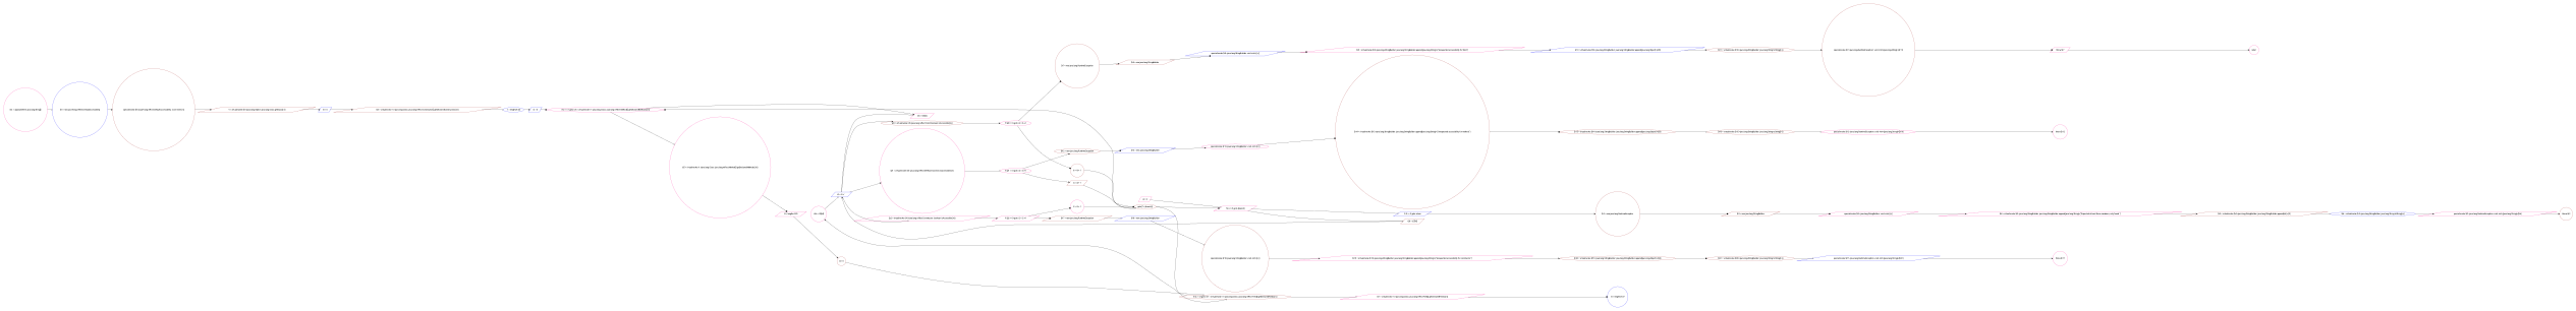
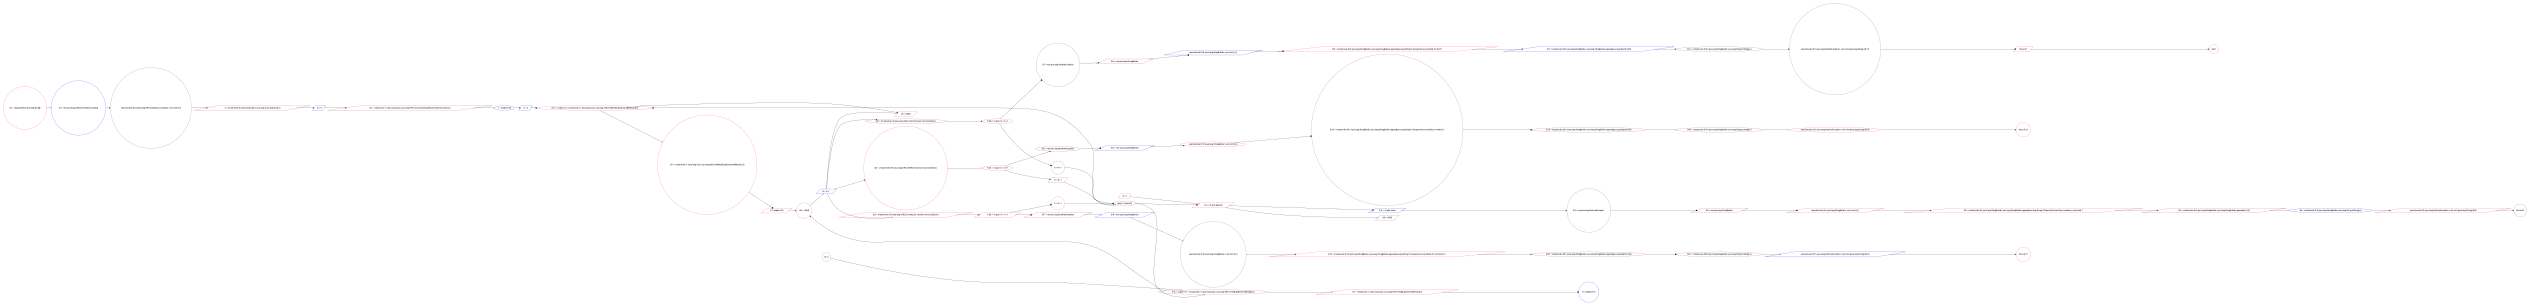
  digraph {
    fontname=Roboto
    rankdir=LR
    node [color=deeppink fontname=Roboto shape=parallelogram]
    edge [arrowhead=vee fontname=Roboto]
    "r22 := @parameter0: java.lang.String[]" [shape=circle]
    "$r0 = new javaT.lang.reflect.DefaultAccessibility" [color=blue shape=circle]
    "specialinvoke $r0.<javaT.lang.reflect.DefaultAccessibility: void <init>()>()" [color=brown shape=circle]
    "r1 = virtualinvoke $r0.<java.lang.Object: java.lang.Class getClass()>()" [color=brown]
    "i0 = 0" [color=blue]
    "r23 = virtualinvoke r1.<java.lang.Class: java.lang.reflect.Constructor[] getDeclaredConstructors()>()" [color=brown]
    "i1 = lengthof r23" [color=blue shape=ellipse]
    "i2 = 0" [color=blue]
    "if i2 >= i1 goto r25 = virtualinvoke r1.<java.lang.Class: java.lang.reflect.Method[] getDeclaredMethods()>()" [shape=ellipse]
    "r24 = r23[i2]"
    "r25 = virtualinvoke r1.<java.lang.Class: java.lang.reflect.Method[] getDeclaredMethods()>()" [shape=circle]
    "i3 = lengthof r25"
    "i0 = i0 + 1" [color=blue]
    "$z2 = virtualinvoke r24.<java.lang.reflect.Constructor: boolean isAccessible()>()"
    "$z1 = virtualinvoke r26.<java.lang.reflect.Method: boolean isAccessible()>()" [shape=circle]
    "$z0 = virtualinvoke r28.<java.lang.reflect.Field: boolean isAccessible()>()" [color=brown shape=ellipse]
    "if $z2 == 0 goto i2 = i2 + 1"
    "if $z1 == 0 goto i4 = i4 + 1" [shape=ellipse]
    "if $z0 == 0 goto i6 = i6 + 1" [shape=ellipse]
    "$r17 = new java.lang.RuntimeException" [color=brown]
    "i2 = i2 + 1" [shape=circle]
    "$r18 = new java.lang.StringBuilder" [color=blue]
    "goto [?= (branch)]" [color=brown shape=ellipse]
    "specialinvoke $r18.<java.lang.StringBuilder: void <init>()>()" [color=brown shape=circle]
    "$r19 = virtualinvoke $r18.<java.lang.StringBuilder: java.lang.StringBuilder append(java.lang.String)>(\"Unexpected accessibility for constructor \")"
    "$r20 = virtualinvoke $r19.<java.lang.StringBuilder: java.lang.StringBuilder append(java.lang.Object)>(r24)" [color=brown shape=ellipse]
    "$r21 = virtualinvoke $r20.<java.lang.StringBuilder: java.lang.String toString()>()" [color=brown shape=ellipse]
    "specialinvoke $r17.<java.lang.RuntimeException: void <init>(java.lang.String)>($r21)" [color=blue]
    "throw $r17" [shape=circle]
    "if i4 >= i3 goto r27 = virtualinvoke r1.<java.lang.Class: java.lang.reflect.Field[] getDeclaredFields()>()" [color=brown shape=ellipse]
    "if i6 >= i5 goto (branch)"
    "r26 = r25[i4]" [shape=circle]
    "r27 = virtualinvoke r1.<java.lang.Class: java.lang.reflect.Field[] getDeclaredFields()>()"
    "r28 = r27[i6]" [color=brown]
    "if i0 >= 3 goto return" [color=blue]
    "i4 = 0" [color=brown shape=circle]
    "i5 = lengthof r27" [color=blue shape=circle]
    "$r12 = new java.lang.RuntimeException" [color=brown shape=ellipse]
    "i4 = i4 + 1" [color=brown]
    "$r13 = new java.lang.StringBuilder" [color=blue]
    "specialinvoke $r13.<java.lang.StringBuilder: void <init>()>()" [shape=ellipse]
    "$r14 = virtualinvoke $r13.<java.lang.StringBuilder: java.lang.StringBuilder append(java.lang.String)>(\"Unexpected accessibility for method \")" [color=brown shape=circle]
    "$r15 = virtualinvoke $r14.<java.lang.StringBuilder: java.lang.StringBuilder append(java.lang.Object)>(r26)" [color=brown shape=ellipse]
    "$r16 = virtualinvoke $r15.<java.lang.StringBuilder: java.lang.String toString()>()" [color=brown shape=ellipse]
    "specialinvoke $r12.<java.lang.RuntimeException: void <init>(java.lang.String)>($r16)" [shape=ellipse]
    "throw $r12" [shape=circle]
    "i6 = 0"
    "$r2 = new java.lang.RuntimeException" [color=brown shape=circle]
    "$r7 = new java.lang.RuntimeException" [color=brown shape=circle]
    "i6 = i6 + 1" [color=brown shape=circle]
    "$r8 = new java.lang.StringBuilder" [color=brown]
    "specialinvoke $r8.<java.lang.StringBuilder: void <init>()>()" [color=blue]
    "$r9 = virtualinvoke $r8.<java.lang.StringBuilder: java.lang.StringBuilder append(java.lang.String)>(\"Unexpected accessibility for field \")"
    "$r10 = virtualinvoke $r9.<java.lang.StringBuilder: java.lang.StringBuilder append(java.lang.Object)>(r28)" [color=blue]
    "$r11 = virtualinvoke $r10.<java.lang.StringBuilder: java.lang.String toString()>()" [color=brown shape=ellipse]
    "specialinvoke $r7.<java.lang.RuntimeException: void <init>(java.lang.String)>($r11)" [color=brown shape=circle]
    "throw $r7"
    return [shape=circle]
    "$r3 = new java.lang.StringBuilder" [color=brown]
    "specialinvoke $r3.<java.lang.StringBuilder: void <init>()>()"
    "$r4 = virtualinvoke $r3.<java.lang.StringBuilder: java.lang.StringBuilder append(java.lang.String)>(\"Expected at least three members; only found \")"
    "$r5 = virtualinvoke $r4.<java.lang.StringBuilder: java.lang.StringBuilder append(int)>(i0)" [color=brown]
    "$r6 = virtualinvoke $r5.<java.lang.StringBuilder: java.lang.String toString()>()" [color=blue shape=ellipse]
    "specialinvoke $r2.<java.lang.RuntimeException: void <init>(java.lang.String)>($r6)"
    "throw $r2" [color=brown shape=circle]
    "r22 := @parameter0: java.lang.String[]" -> "$r0 = new javaT.lang.reflect.DefaultAccessibility" [arrowhead=odot]
    "$r0 = new javaT.lang.reflect.DefaultAccessibility" -> "specialinvoke $r0.<javaT.lang.reflect.DefaultAccessibility: void <init>()>()"
    "specialinvoke $r0.<javaT.lang.reflect.DefaultAccessibility: void <init>()>()" -> "r1 = virtualinvoke $r0.<java.lang.Object: java.lang.Class getClass()>()"
    "r1 = virtualinvoke $r0.<java.lang.Object: java.lang.Class getClass()>()" -> "i0 = 0"
    "i0 = 0" -> "r23 = virtualinvoke r1.<java.lang.Class: java.lang.reflect.Constructor[] getDeclaredConstructors()>()"
    "r23 = virtualinvoke r1.<java.lang.Class: java.lang.reflect.Constructor[] getDeclaredConstructors()>()" -> "i1 = lengthof r23" [arrowhead=odot]
    "i1 = lengthof r23" -> "i2 = 0"
    "i2 = 0" -> "if i2 >= i1 goto r25 = virtualinvoke r1.<java.lang.Class: java.lang.reflect.Method[] getDeclaredMethods()>()" [arrowhead=box]
    "if i2 >= i1 goto r25 = virtualinvoke r1.<java.lang.Class: java.lang.reflect.Method[] getDeclaredMethods()>()" -> "r24 = r23[i2]"
    "if i2 >= i1 goto r25 = virtualinvoke r1.<java.lang.Class: java.lang.reflect.Method[] getDeclaredMethods()>()" -> "r25 = virtualinvoke r1.<java.lang.Class: java.lang.reflect.Method[] getDeclaredMethods()>()" [arrowhead=odot]
    "r25 = virtualinvoke r1.<java.lang.Class: java.lang.reflect.Method[] getDeclaredMethods()>()" -> "i3 = lengthof r25" [arrowhead=box]
-   "i3 = lengthof r25" -> "i4 = 0"
+   "i3 = lengthof r25" -> "r26 = r25[i4]"
    "i0 = i0 + 1" -> "r24 = r23[i2]" [arrowhead=odot]
    "i0 = i0 + 1" -> "$z2 = virtualinvoke r24.<java.lang.reflect.Constructor: boolean isAccessible()>()" [arrowhead=odot]
    "i0 = i0 + 1" -> "$z1 = virtualinvoke r26.<java.lang.reflect.Method: boolean isAccessible()>()"
    "i0 = i0 + 1" -> "$z0 = virtualinvoke r28.<java.lang.reflect.Field: boolean isAccessible()>()"
    "$z2 = virtualinvoke r24.<java.lang.reflect.Constructor: boolean isAccessible()>()" -> "if $z2 == 0 goto i2 = i2 + 1"
    "$z1 = virtualinvoke r26.<java.lang.reflect.Method: boolean isAccessible()>()" -> "if $z1 == 0 goto i4 = i4 + 1" [arrowhead=odot]
    "$z0 = virtualinvoke r28.<java.lang.reflect.Field: boolean isAccessible()>()" -> "if $z0 == 0 goto i6 = i6 + 1"
    "if $z2 == 0 goto i2 = i2 + 1" -> "$r17 = new java.lang.RuntimeException" [arrowhead=box]
    "if $z2 == 0 goto i2 = i2 + 1" -> "i2 = i2 + 1" [arrowhead=box]
    "if $z1 == 0 goto i4 = i4 + 1" -> "$r12 = new java.lang.RuntimeException"
    "if $z1 == 0 goto i4 = i4 + 1" -> "i4 = i4 + 1"
    "if $z0 == 0 goto i6 = i6 + 1" -> "$r7 = new java.lang.RuntimeException" [arrowhead=box]
    "if $z0 == 0 goto i6 = i6 + 1" -> "i6 = i6 + 1" [arrowhead=box]
    "$r17 = new java.lang.RuntimeException" -> "$r18 = new java.lang.StringBuilder" [arrowhead=odot]
    "i2 = i2 + 1" -> "goto [?= (branch)]" [arrowhead=odot]
    "$r18 = new java.lang.StringBuilder" -> "specialinvoke $r18.<java.lang.StringBuilder: void <init>()>()" [arrowhead=odot]
    "goto [?= (branch)]" -> "if i2 >= i1 goto r25 = virtualinvoke r1.<java.lang.Class: java.lang.reflect.Method[] getDeclaredMethods()>()" [arrowhead=box]
    "goto [?= (branch)]" -> "if i4 >= i3 goto r27 = virtualinvoke r1.<java.lang.Class: java.lang.reflect.Field[] getDeclaredFields()>()" [arrowhead=odot]
    "goto [?= (branch)]" -> "if i6 >= i5 goto (branch)" [arrowhead=box]
    "specialinvoke $r18.<java.lang.StringBuilder: void <init>()>()" -> "$r19 = virtualinvoke $r18.<java.lang.StringBuilder: java.lang.StringBuilder append(java.lang.String)>(\"Unexpected accessibility for constructor \")"
    "$r19 = virtualinvoke $r18.<java.lang.StringBuilder: java.lang.StringBuilder append(java.lang.String)>(\"Unexpected accessibility for constructor \")" -> "$r20 = virtualinvoke $r19.<java.lang.StringBuilder: java.lang.StringBuilder append(java.lang.Object)>(r24)"
    "$r20 = virtualinvoke $r19.<java.lang.StringBuilder: java.lang.StringBuilder append(java.lang.Object)>(r24)" -> "$r21 = virtualinvoke $r20.<java.lang.StringBuilder: java.lang.String toString()>()" [arrowhead=box]
    "$r21 = virtualinvoke $r20.<java.lang.StringBuilder: java.lang.String toString()>()" -> "specialinvoke $r17.<java.lang.RuntimeException: void <init>(java.lang.String)>($r21)" [arrowhead=odot]
    "specialinvoke $r17.<java.lang.RuntimeException: void <init>(java.lang.String)>($r21)" -> "throw $r17"
    "if i4 >= i3 goto r27 = virtualinvoke r1.<java.lang.Class: java.lang.reflect.Field[] getDeclaredFields()>()" -> "r26 = r25[i4]"
    "if i4 >= i3 goto r27 = virtualinvoke r1.<java.lang.Class: java.lang.reflect.Field[] getDeclaredFields()>()" -> "r27 = virtualinvoke r1.<java.lang.Class: java.lang.reflect.Field[] getDeclaredFields()>()" [arrowhead=odot]
    "if i6 >= i5 goto (branch)" -> "r28 = r27[i6]" [arrowhead=odot]
-   "if i6 >= i5 goto (branch)" -> "if i0 >= 3 goto return" [arrowhead=odot]
+   "if i6 >= i5 goto (branch)" -> "if i0 >= 3 goto return" [arrowhead=box]
    "r26 = r25[i4]" -> "i0 = i0 + 1" [arrowhead=odot]
    "r27 = virtualinvoke r1.<java.lang.Class: java.lang.reflect.Field[] getDeclaredFields()>()" -> "i5 = lengthof r27" [arrowhead=box]
-   "r28 = r27[i6]" -> "i0 = i0 + 1"
    "if i0 >= 3 goto return" -> "$r2 = new java.lang.RuntimeException"
    "i4 = 0" -> "if i4 >= i3 goto r27 = virtualinvoke r1.<java.lang.Class: java.lang.reflect.Field[] getDeclaredFields()>()" [arrowhead=odot]
    "$r12 = new java.lang.RuntimeException" -> "$r13 = new java.lang.StringBuilder" [arrowhead=box]
    "i4 = i4 + 1" -> "goto [?= (branch)]" [arrowhead=box]
    "$r13 = new java.lang.StringBuilder" -> "specialinvoke $r13.<java.lang.StringBuilder: void <init>()>()"
    "specialinvoke $r13.<java.lang.StringBuilder: void <init>()>()" -> "$r14 = virtualinvoke $r13.<java.lang.StringBuilder: java.lang.StringBuilder append(java.lang.String)>(\"Unexpected accessibility for method \")" [arrowhead=box]
    "$r14 = virtualinvoke $r13.<java.lang.StringBuilder: java.lang.StringBuilder append(java.lang.String)>(\"Unexpected accessibility for method \")" -> "$r15 = virtualinvoke $r14.<java.lang.StringBuilder: java.lang.StringBuilder append(java.lang.Object)>(r26)" [arrowhead=box]
    "$r15 = virtualinvoke $r14.<java.lang.StringBuilder: java.lang.StringBuilder append(java.lang.Object)>(r26)" -> "$r16 = virtualinvoke $r15.<java.lang.StringBuilder: java.lang.String toString()>()" [arrowhead=odot]
    "$r16 = virtualinvoke $r15.<java.lang.StringBuilder: java.lang.String toString()>()" -> "specialinvoke $r12.<java.lang.RuntimeException: void <init>(java.lang.String)>($r16)" [arrowhead=odot]
    "specialinvoke $r12.<java.lang.RuntimeException: void <init>(java.lang.String)>($r16)" -> "throw $r12"
    "i6 = 0" -> "if i6 >= i5 goto (branch)" [arrowhead=odot]
    "$r2 = new java.lang.RuntimeException" -> "$r3 = new java.lang.StringBuilder" [arrowhead=box]
    "$r7 = new java.lang.RuntimeException" -> "$r8 = new java.lang.StringBuilder"
    "i6 = i6 + 1" -> "goto [?= (branch)]" [arrowhead=odot]
    "$r8 = new java.lang.StringBuilder" -> "specialinvoke $r8.<java.lang.StringBuilder: void <init>()>()" [arrowhead=box]
    "specialinvoke $r8.<java.lang.StringBuilder: void <init>()>()" -> "$r9 = virtualinvoke $r8.<java.lang.StringBuilder: java.lang.StringBuilder append(java.lang.String)>(\"Unexpected accessibility for field \")" [arrowhead=box]
    "$r9 = virtualinvoke $r8.<java.lang.StringBuilder: java.lang.StringBuilder append(java.lang.String)>(\"Unexpected accessibility for field \")" -> "$r10 = virtualinvoke $r9.<java.lang.StringBuilder: java.lang.StringBuilder append(java.lang.Object)>(r28)"
    "$r10 = virtualinvoke $r9.<java.lang.StringBuilder: java.lang.StringBuilder append(java.lang.Object)>(r28)" -> "$r11 = virtualinvoke $r10.<java.lang.StringBuilder: java.lang.String toString()>()"
    "$r11 = virtualinvoke $r10.<java.lang.StringBuilder: java.lang.String toString()>()" -> "specialinvoke $r7.<java.lang.RuntimeException: void <init>(java.lang.String)>($r11)"
    "specialinvoke $r7.<java.lang.RuntimeException: void <init>(java.lang.String)>($r11)" -> "throw $r7" [arrowhead=box]
    "throw $r7" -> return
    "$r3 = new java.lang.StringBuilder" -> "specialinvoke $r3.<java.lang.StringBuilder: void <init>()>()" [arrowhead=box]
    "specialinvoke $r3.<java.lang.StringBuilder: void <init>()>()" -> "$r4 = virtualinvoke $r3.<java.lang.StringBuilder: java.lang.StringBuilder append(java.lang.String)>(\"Expected at least three members; only found \")"
    "$r4 = virtualinvoke $r3.<java.lang.StringBuilder: java.lang.StringBuilder append(java.lang.String)>(\"Expected at least three members; only found \")" -> "$r5 = virtualinvoke $r4.<java.lang.StringBuilder: java.lang.StringBuilder append(int)>(i0)"
    "$r5 = virtualinvoke $r4.<java.lang.StringBuilder: java.lang.StringBuilder append(int)>(i0)" -> "$r6 = virtualinvoke $r5.<java.lang.StringBuilder: java.lang.String toString()>()" [arrowhead=odot]
    "$r6 = virtualinvoke $r5.<java.lang.StringBuilder: java.lang.String toString()>()" -> "specialinvoke $r2.<java.lang.RuntimeException: void <init>(java.lang.String)>($r6)"
    "specialinvoke $r2.<java.lang.RuntimeException: void <init>(java.lang.String)>($r6)" -> "throw $r2"
  }
